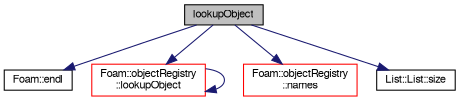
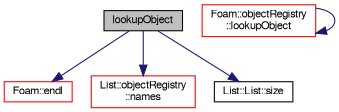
  digraph {
    rankdir=TB
    node [color=red fontname=FreeSans fontsize=10 shape=record]
    edge [color=midnightblue fontname=FreeSans fontsize=10 labelfontname=FreeSans labelfontsize=10 style=solid]
    n1 [color=black fillcolor=grey75 fontcolor=black height=0.2 label=lookupObject style=filled width=0.4]
-   n2 [color=black height=0.2 label="Foam::endl" width=0.4]
+   n2 [height=0.2 label="Foam::endl" width=0.4]
    n3 [height=0.2 label="Foam::objectRegistry\l::lookupObject" width=0.4]
-   n4 [height=0.2 label="Foam::objectRegistry\l::names" width=0.4]
+   n4 [height=0.2 label="List::objectRegistry\l::names" width=0.4]
    n5 [color=black height=0.2 label="List::List::size" width=0.4]
    n1 -> n2
-   n1 -> n3
    n1 -> n4
    n1 -> n5
    n3 -> n3
  }
